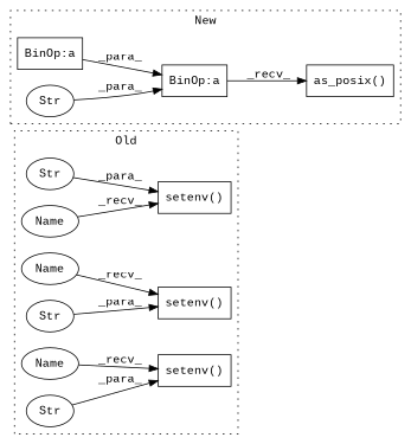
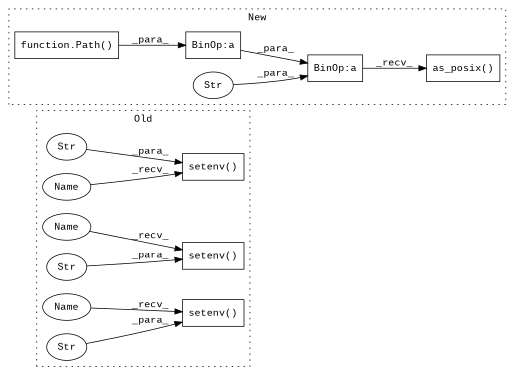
  digraph {
    rankdir=LR
    fontname="Liberation Mono"
    node [a=75 l="19,1" shape=box fontname="Liberation Mono"]
    edge [fontname="Liberation Mono"]
    n1 [label="setenv()" s="3759,3812"]
    n2 [a=66 l=17 label=Str s=3795 shape=ellipse]
    n3 [label="setenv()" s="3700,3753"]
    n4 [a=66 l=17 label=Str s=3736 shape=ellipse]
    n5 [label="setenv()" s="3818,3865"]
    n6 [a=66 l=14 label=Str s=3851 shape=ellipse]
    n7 [a=87 l=11 label=Name s=3818 shape=ellipse]
    n8 [a=87 l=11 label=Name s=3759 shape=ellipse]
    n9 [a=87 l=11 label=Name s=3700 shape=ellipse]
+   n10 [l="5,1" label="function.Path()" s="3197,3216"]
    n11 [a=82 l=38 label="BinOp:a" s=3201]
    n12 [a=82 l=3 label="BinOp:a" s=3217]
    n13 [a=66 l=9 label=Str s=3239 shape=ellipse]
    n14 [l=64 label="as_posix()" s=3196]
    subgraph cluster_1 {
      label=Old
      style=dotted
      n1
      n2
      n3
      n4
      n5
      n6
      n7
      n8
      n9
    }
    subgraph cluster_2 {
      label=New
      style=dotted
+     n10
      n11
      n12
      n13
      n14
    }
    n2 -> n1 [label=_para_]
    n4 -> n3 [label=_para_]
    n6 -> n5 [label=_para_]
    n7 -> n5 [label=_recv_]
    n8 -> n1 [label=_recv_]
    n9 -> n3 [label=_recv_]
+   n10 -> n12 [label=_para_]
    n11 -> n14 [label=_recv_]
    n12 -> n11 [label=_para_]
    n13 -> n11 [label=_para_]
  }
